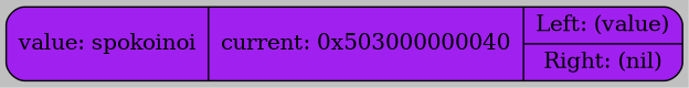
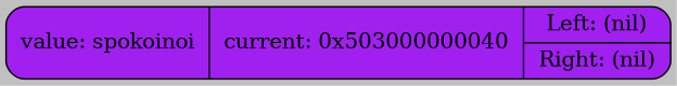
  digraph {
    bgcolor="#C0C0C0"
    rankdir=LR
-   n1 [fillcolor=purple label="{value: spokoinoi | current: 0x503000000040 | { Left: (value) | Right: (nil) } }" shape=Mrecord style=filled]
+   n1 [fillcolor=purple label="{value: spokoinoi | current: 0x503000000040 | { Left: (nil) | Right: (nil) } }" shape=Mrecord style=filled]
  }
